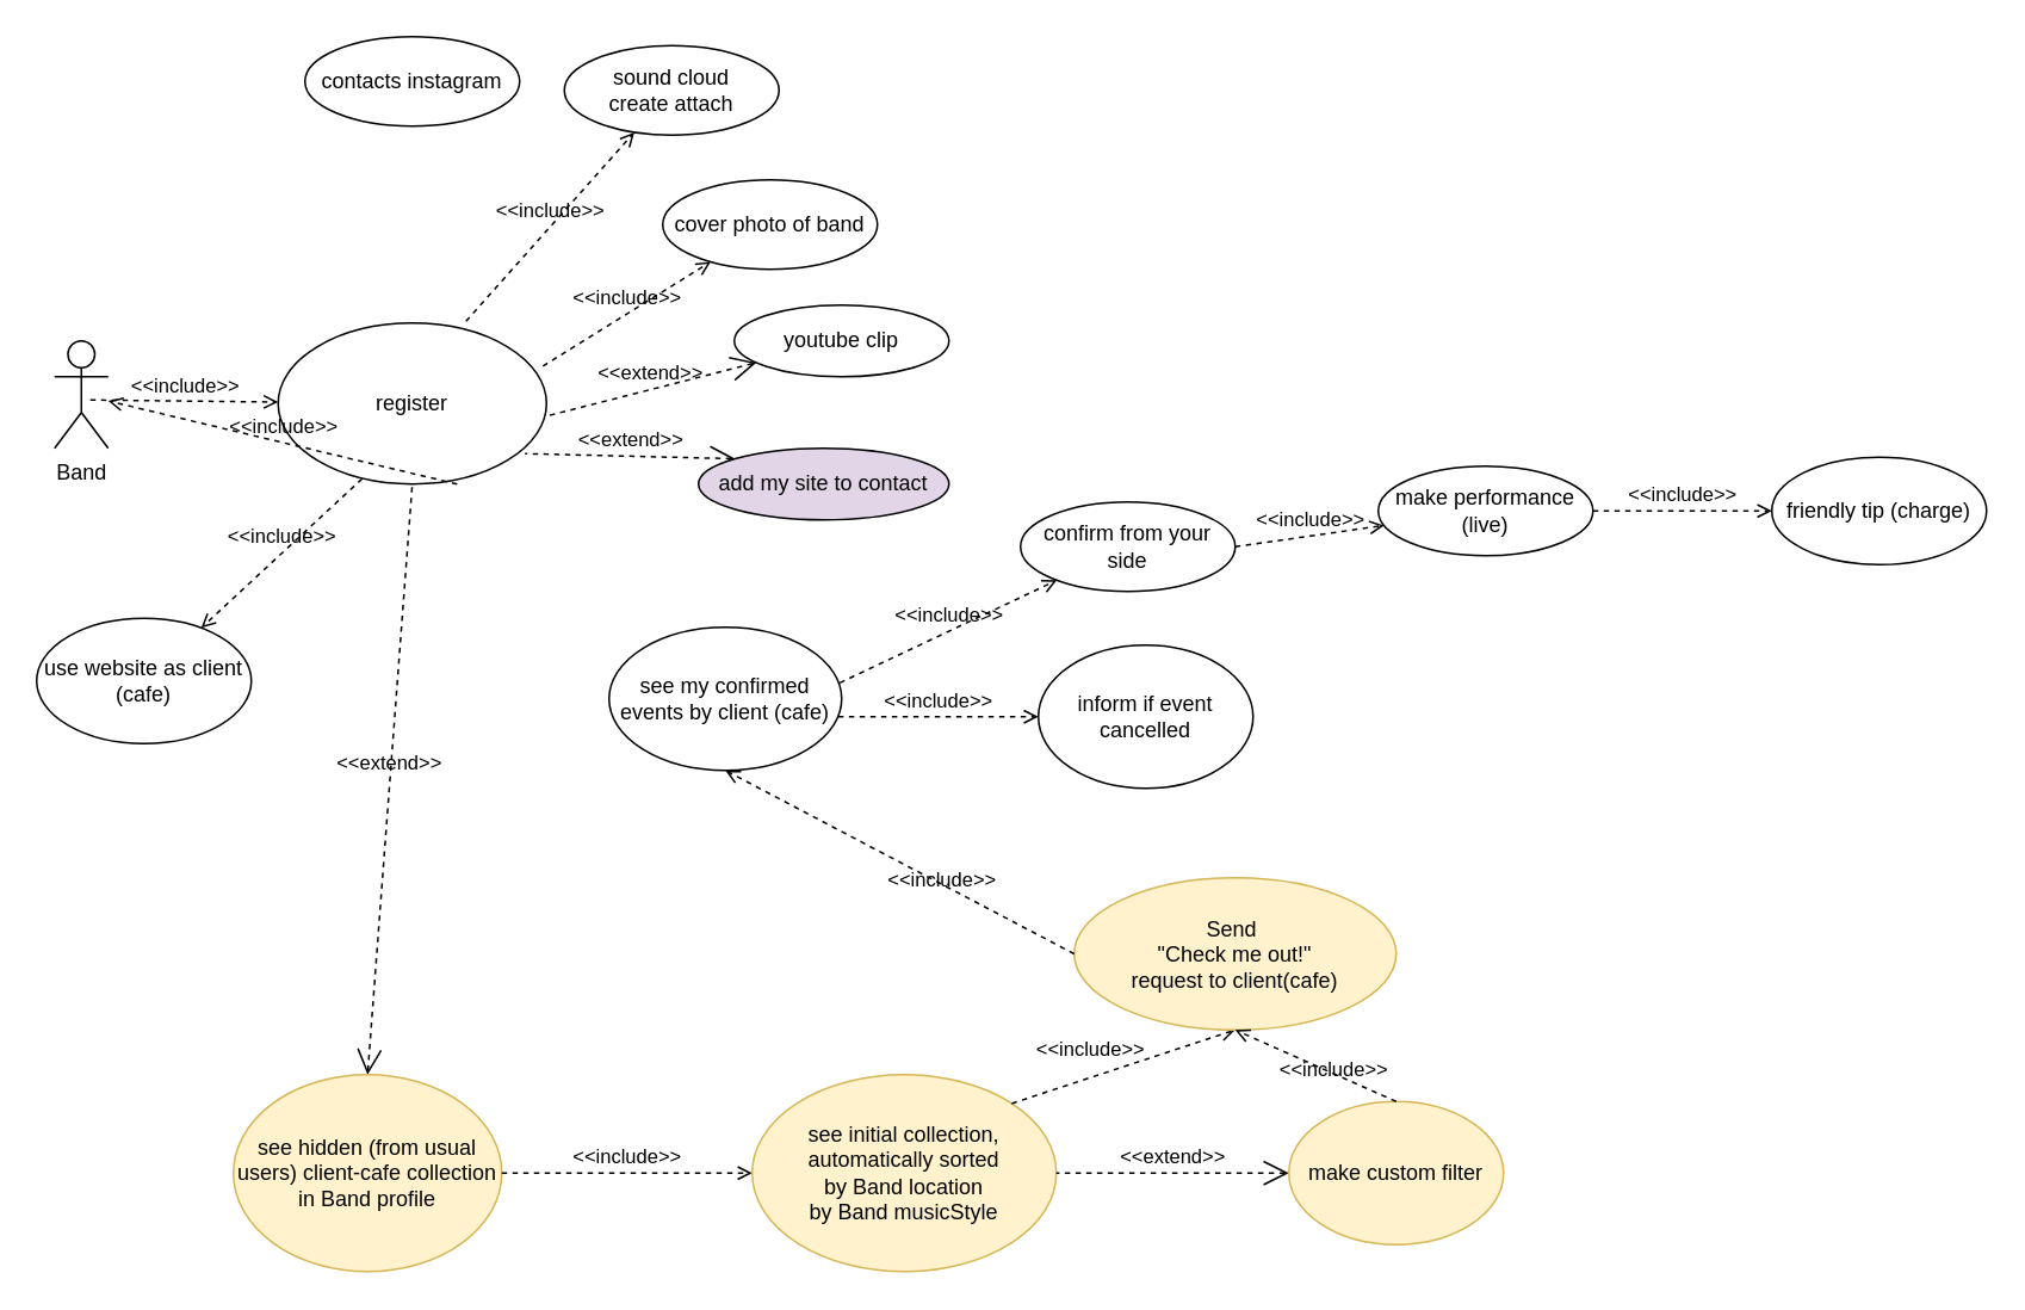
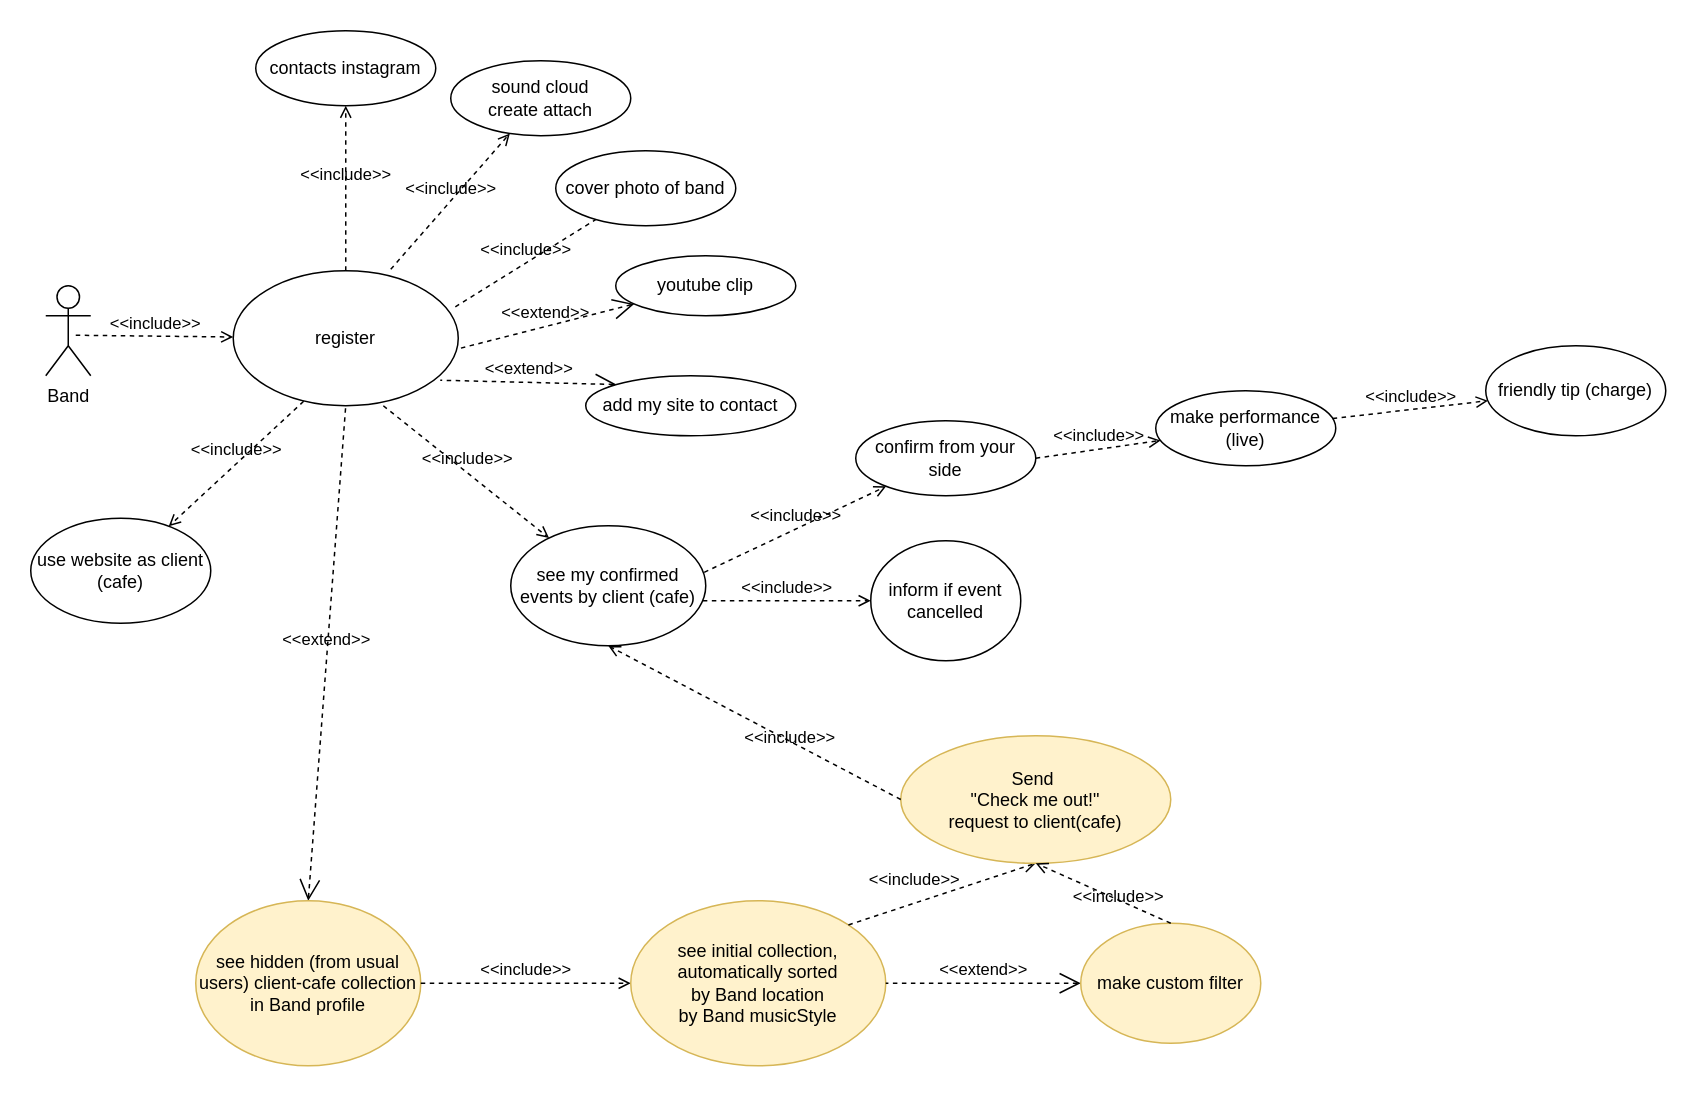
  <mxCell id="0" />
  <mxCell id="1" parent="0" />
  <mxCell id="2" value="Band" style="shape=umlActor;verticalLabelPosition=bottom;verticalAlign=top;html=1;outlineConnect=0;" parent="1" vertex="1"><mxGeometry x="30" y="190" width="30" height="60" as="geometry" /></mxCell>
  <mxCell id="3" value="&amp;lt;&amp;lt;include&amp;gt;&amp;gt;" style="edgeStyle=none;html=1;endArrow=open;verticalAlign=bottom;dashed=1;labelBackgroundColor=none;" parent="1" target="4" edge="1"><mxGeometry width="160" relative="1" as="geometry"><mxPoint x="50" y="223" as="sourcePoint" /><mxPoint x="90" y="220" as="targetPoint" /></mxGeometry></mxCell>
  <mxCell id="4" value="register" style="ellipse;whiteSpace=wrap;html=1;" parent="1" vertex="1"><mxGeometry x="155" y="180" width="150" height="90" as="geometry" /></mxCell>
+ <mxCell id="5" value="&amp;lt;&amp;lt;include&amp;gt;&amp;gt;" style="edgeStyle=none;html=1;endArrow=open;verticalAlign=bottom;dashed=1;labelBackgroundColor=none;exitX=0.5;exitY=0;exitDx=0;exitDy=0;" parent="1" source="4" target="6" edge="1"><mxGeometry width="160" relative="1" as="geometry"><mxPoint x="300" y="280" as="sourcePoint" /><mxPoint x="220" y="130" as="targetPoint" /></mxGeometry></mxCell>
  <mxCell id="6" value="contacts instagram" style="ellipse;whiteSpace=wrap;html=1;" parent="1" vertex="1"><mxGeometry x="170" y="20" width="120" height="50" as="geometry" /></mxCell>
  <mxCell id="7" value="&amp;lt;&amp;lt;include&amp;gt;&amp;gt;" style="edgeStyle=none;html=1;endArrow=open;verticalAlign=bottom;dashed=1;labelBackgroundColor=none;exitX=0.7;exitY=-0.011;exitDx=0;exitDy=0;exitPerimeter=0;" parent="1" source="4" target="8" edge="1"><mxGeometry width="160" relative="1" as="geometry"><mxPoint x="300" y="280" as="sourcePoint" /><mxPoint x="350" y="180" as="targetPoint" /></mxGeometry></mxCell>
- <mxCell id="8" value="sound cloud &lt;br&gt;create attach" style="ellipse;whiteSpace=wrap;html=1;" parent="1" vertex="1"><mxGeometry x="315" y="25" width="120" height="50" as="geometry" /></mxCell>
- <mxCell id="9" value="&amp;lt;&amp;lt;include&amp;gt;&amp;gt;" style="edgeStyle=none;html=1;endArrow=open;verticalAlign=bottom;dashed=1;labelBackgroundColor=none;exitX=0.987;exitY=0.267;exitDx=0;exitDy=0;exitPerimeter=0;" parent="1" source="4" target="10" edge="1"><mxGeometry width="160" relative="1" as="geometry"><mxPoint x="300" y="270" as="sourcePoint" /><mxPoint x="460" y="270" as="targetPoint" /></mxGeometry></mxCell>
+ <mxCell id="8" value="sound cloud &lt;br&gt;create attach" style="ellipse;whiteSpace=wrap;html=1;" parent="1" vertex="1"><mxGeometry x="300" y="40" width="120" height="50" as="geometry" /></mxCell>
+ <mxCell id="9" value="&amp;lt;&amp;lt;include&amp;gt;&amp;gt;" style="edgeStyle=none;html=1;endArrow=none;verticalAlign=bottom;dashed=1;labelBackgroundColor=none;exitX=0.987;exitY=0.267;exitDx=0;exitDy=0;exitPerimeter=0;" parent="1" source="4" target="10" edge="1"><mxGeometry width="160" relative="1" as="geometry"><mxPoint x="300" y="270" as="sourcePoint" /><mxPoint x="460" y="270" as="targetPoint" /></mxGeometry></mxCell>
  <mxCell id="10" value="cover photo of band" style="ellipse;whiteSpace=wrap;html=1;" parent="1" vertex="1"><mxGeometry x="370" y="100" width="120" height="50" as="geometry" /></mxCell>
  <mxCell id="11" value="&amp;lt;&amp;lt;extend&amp;gt;&amp;gt;" style="edgeStyle=none;html=1;startArrow=open;endArrow=none;startSize=12;verticalAlign=bottom;dashed=1;labelBackgroundColor=none;entryX=1;entryY=0.578;entryDx=0;entryDy=0;entryPerimeter=0;" parent="1" source="12" target="4" edge="1"><mxGeometry width="160" relative="1" as="geometry"><mxPoint x="310" y="290" as="sourcePoint" /><mxPoint x="460" y="270" as="targetPoint" /></mxGeometry></mxCell>
  <mxCell id="12" value="youtube clip" style="ellipse;whiteSpace=wrap;html=1;" parent="1" vertex="1"><mxGeometry x="410" y="170" width="120" height="40" as="geometry" /></mxCell>
  <mxCell id="13" value="&amp;lt;&amp;lt;extend&amp;gt;&amp;gt;" style="edgeStyle=none;html=1;startArrow=open;endArrow=none;startSize=12;verticalAlign=bottom;dashed=1;labelBackgroundColor=none;entryX=0.92;entryY=0.811;entryDx=0;entryDy=0;entryPerimeter=0;exitX=0;exitY=0;exitDx=0;exitDy=0;" parent="1" source="14" target="4" edge="1"><mxGeometry width="160" relative="1" as="geometry"><mxPoint x="290" y="330" as="sourcePoint" /><mxPoint x="460" y="270" as="targetPoint" /></mxGeometry></mxCell>
- <mxCell id="14" value="add my site to contact" style="ellipse;whiteSpace=wrap;html=1;fillColor=#e1d5e7;" parent="1" vertex="1"><mxGeometry x="390" y="250" width="140" height="40" as="geometry" /></mxCell>
+ <mxCell id="14" value="add my site to contact" style="ellipse;whiteSpace=wrap;html=1;" parent="1" vertex="1"><mxGeometry x="390" y="250" width="140" height="40" as="geometry" /></mxCell>
  <mxCell id="15" value="&amp;lt;&amp;lt;include&amp;gt;&amp;gt;" style="edgeStyle=none;html=1;endArrow=open;verticalAlign=bottom;dashed=1;labelBackgroundColor=none;exitX=0.313;exitY=0.967;exitDx=0;exitDy=0;exitPerimeter=0;" parent="1" source="4" target="16" edge="1"><mxGeometry width="160" relative="1" as="geometry"><mxPoint x="170" y="410" as="sourcePoint" /><mxPoint x="170" y="360" as="targetPoint" /></mxGeometry></mxCell>
  <mxCell id="16" value="use website as client (cafe)" style="ellipse;whiteSpace=wrap;html=1;" parent="1" vertex="1"><mxGeometry x="20" y="345" width="120" height="70" as="geometry" /></mxCell>
- <mxCell id="17" value="&amp;lt;&amp;lt;include&amp;gt;&amp;gt;" style="edgeStyle=none;html=1;endArrow=open;verticalAlign=bottom;dashed=1;labelBackgroundColor=none;exitX=0.667;exitY=1;exitDx=0;exitDy=0;exitPerimeter=0;" parent="1" source="4" target="2" edge="1"><mxGeometry width="160" relative="1" as="geometry"><mxPoint x="300" y="260" as="sourcePoint" /><mxPoint x="440" y="420" as="targetPoint" /></mxGeometry></mxCell>
+ <mxCell id="17" value="&amp;lt;&amp;lt;include&amp;gt;&amp;gt;" style="edgeStyle=none;html=1;endArrow=open;verticalAlign=bottom;dashed=1;labelBackgroundColor=none;exitX=0.667;exitY=1;exitDx=0;exitDy=0;exitPerimeter=0;" parent="1" source="4" target="18" edge="1"><mxGeometry width="160" relative="1" as="geometry"><mxPoint x="300" y="260" as="sourcePoint" /><mxPoint x="440" y="420" as="targetPoint" /></mxGeometry></mxCell>
  <mxCell id="18" value="see my confirmed events by client (cafe)" style="ellipse;whiteSpace=wrap;html=1;" parent="1" vertex="1"><mxGeometry x="340" y="350" width="130" height="80" as="geometry" /></mxCell>
  <mxCell id="19" value="&amp;lt;&amp;lt;include&amp;gt;&amp;gt;" style="edgeStyle=none;html=1;endArrow=open;verticalAlign=bottom;dashed=1;labelBackgroundColor=none;exitX=0.992;exitY=0.388;exitDx=0;exitDy=0;exitPerimeter=0;" parent="1" source="18" target="20" edge="1"><mxGeometry width="160" relative="1" as="geometry"><mxPoint x="500" y="410" as="sourcePoint" /><mxPoint x="550" y="370" as="targetPoint" /></mxGeometry></mxCell>
  <mxCell id="20" value="confirm from your side" style="ellipse;whiteSpace=wrap;html=1;" parent="1" vertex="1"><mxGeometry x="570" y="280" width="120" height="50" as="geometry" /></mxCell>
  <mxCell id="21" value="&amp;lt;&amp;lt;include&amp;gt;&amp;gt;" style="edgeStyle=none;html=1;endArrow=open;verticalAlign=bottom;dashed=1;labelBackgroundColor=none;exitX=1;exitY=0.5;exitDx=0;exitDy=0;" parent="1" target="22" edge="1" source="20"><mxGeometry width="160" relative="1" as="geometry"><mxPoint x="700" y="320" as="sourcePoint" /><mxPoint x="800" y="320" as="targetPoint" /></mxGeometry></mxCell>
  <mxCell id="22" value="make performance (live)" style="ellipse;whiteSpace=wrap;html=1;" parent="1" vertex="1"><mxGeometry x="770" y="260" width="120" height="50" as="geometry" /></mxCell>
  <mxCell id="23" value="&amp;lt;&amp;lt;include&amp;gt;&amp;gt;" style="edgeStyle=none;html=1;endArrow=open;verticalAlign=bottom;dashed=1;labelBackgroundColor=none;" parent="1" source="22" target="24" edge="1"><mxGeometry width="160" relative="1" as="geometry"><mxPoint x="890" y="320" as="sourcePoint" /><mxPoint x="1050" y="320" as="targetPoint" /></mxGeometry></mxCell>
- <mxCell id="24" value="friendly tip (charge)" style="ellipse;whiteSpace=wrap;html=1;" parent="1" vertex="1"><mxGeometry x="990" y="255" width="120" height="60" as="geometry" /></mxCell>
+ <mxCell id="24" value="friendly tip (charge)" style="ellipse;whiteSpace=wrap;html=1;" parent="1" vertex="1"><mxGeometry x="990" y="230" width="120" height="60" as="geometry" /></mxCell>
  <mxCell id="25" value="&amp;lt;&amp;lt;include&amp;gt;&amp;gt;" style="edgeStyle=none;html=1;endArrow=open;verticalAlign=bottom;dashed=1;labelBackgroundColor=none;exitX=0.985;exitY=0.625;exitDx=0;exitDy=0;exitPerimeter=0;" parent="1" source="18" target="26" edge="1"><mxGeometry width="160" relative="1" as="geometry"><mxPoint x="300" y="240" as="sourcePoint" /><mxPoint x="650" y="440" as="targetPoint" /></mxGeometry></mxCell>
- <mxCell id="26" value="inform if event cancelled" style="ellipse;whiteSpace=wrap;html=1;" parent="1" vertex="1"><mxGeometry x="580" y="360" width="120" height="80" as="geometry" /></mxCell>
+ <mxCell id="26" value="inform if event cancelled" style="ellipse;whiteSpace=wrap;html=1;" parent="1" vertex="1"><mxGeometry x="580" y="360" width="100" height="80" as="geometry" /></mxCell>
  <mxCell id="27" value="&amp;lt;&amp;lt;extend&amp;gt;&amp;gt;" style="edgeStyle=none;html=1;startArrow=open;endArrow=none;startSize=12;verticalAlign=bottom;dashed=1;labelBackgroundColor=none;entryX=0.5;entryY=1;entryDx=0;entryDy=0;exitX=0.5;exitY=0;exitDx=0;exitDy=0;" edge="1" parent="1" source="28" target="4"><mxGeometry width="160" relative="1" as="geometry"><mxPoint x="210" y="500" as="sourcePoint" /><mxPoint x="310" y="510" as="targetPoint" /></mxGeometry></mxCell>
  <mxCell id="28" value="see hidden (from usual users) client-cafe collection in Band profile" style="ellipse;whiteSpace=wrap;html=1;fillColor=#fff2cc;strokeColor=#d6b656;" vertex="1" parent="1"><mxGeometry x="130" y="600" width="150" height="110" as="geometry" /></mxCell>
  <mxCell id="29" value="&amp;lt;&amp;lt;include&amp;gt;&amp;gt;" style="edgeStyle=none;html=1;endArrow=open;verticalAlign=bottom;dashed=1;labelBackgroundColor=none;exitX=1;exitY=0.5;exitDx=0;exitDy=0;entryX=0;entryY=0.5;entryDx=0;entryDy=0;" edge="1" parent="1" source="28" target="30"><mxGeometry width="160" relative="1" as="geometry"><mxPoint x="350" y="580" as="sourcePoint" /><mxPoint x="410" y="565" as="targetPoint" /></mxGeometry></mxCell>
  <mxCell id="30" value="see initial collection, automatically sorted&lt;br&gt;by Band location&lt;br&gt;by Band musicStyle" style="ellipse;whiteSpace=wrap;html=1;fillColor=#fff2cc;strokeColor=#d6b656;" vertex="1" parent="1"><mxGeometry x="420" y="600" width="170" height="110" as="geometry" /></mxCell>
  <mxCell id="31" value="&amp;lt;&amp;lt;include&amp;gt;&amp;gt;" style="edgeStyle=none;html=1;endArrow=open;verticalAlign=bottom;dashed=1;labelBackgroundColor=none;exitX=1;exitY=0;exitDx=0;exitDy=0;entryX=0.5;entryY=1;entryDx=0;entryDy=0;" edge="1" parent="1" source="30" target="34"><mxGeometry x="-0.265" y="6" width="160" relative="1" as="geometry"><mxPoint x="780" y="350" as="sourcePoint" /><mxPoint x="870" y="445" as="targetPoint" /><mxPoint as="offset" /></mxGeometry></mxCell>
  <mxCell id="32" value="&amp;lt;&amp;lt;extend&amp;gt;&amp;gt;" style="edgeStyle=none;html=1;startArrow=open;endArrow=none;startSize=12;verticalAlign=bottom;dashed=1;labelBackgroundColor=none;entryX=1;entryY=0.5;entryDx=0;entryDy=0;exitX=0;exitY=0.5;exitDx=0;exitDy=0;" edge="1" parent="1" source="33" target="30"><mxGeometry width="160" relative="1" as="geometry"><mxPoint x="720" y="510" as="sourcePoint" /><mxPoint x="720" y="535" as="targetPoint" /></mxGeometry></mxCell>
  <mxCell id="33" value="make custom filter" style="ellipse;whiteSpace=wrap;html=1;fillColor=#fff2cc;strokeColor=#d6b656;" vertex="1" parent="1"><mxGeometry x="720" y="615" width="120" height="80" as="geometry" /></mxCell>
  <mxCell id="34" value="Send&amp;nbsp;&lt;br&gt;&quot;Check me out!&quot;&lt;br&gt;request to client(cafe)" style="ellipse;whiteSpace=wrap;html=1;fillColor=#fff2cc;strokeColor=#d6b656;" vertex="1" parent="1"><mxGeometry x="600" y="490" width="180" height="85" as="geometry" /></mxCell>
  <mxCell id="35" value="&amp;lt;&amp;lt;include&amp;gt;&amp;gt;" style="edgeStyle=none;html=1;endArrow=open;verticalAlign=bottom;dashed=1;labelBackgroundColor=none;exitX=0.5;exitY=0;exitDx=0;exitDy=0;entryX=0.5;entryY=1;entryDx=0;entryDy=0;" edge="1" parent="1" source="33" target="34"><mxGeometry x="-0.265" y="6" width="160" relative="1" as="geometry"><mxPoint x="575.104" y="626.109" as="sourcePoint" /><mxPoint x="667" y="542.5" as="targetPoint" /><mxPoint as="offset" /></mxGeometry></mxCell>
  <mxCell id="36" value="&amp;lt;&amp;lt;include&amp;gt;&amp;gt;" style="edgeStyle=none;html=1;endArrow=open;verticalAlign=bottom;dashed=1;labelBackgroundColor=none;exitX=0;exitY=0.5;exitDx=0;exitDy=0;entryX=0.5;entryY=1;entryDx=0;entryDy=0;" edge="1" parent="1" source="34" target="18"><mxGeometry x="-0.265" y="6" width="160" relative="1" as="geometry"><mxPoint x="295.104" y="551.109" as="sourcePoint" /><mxPoint x="420" y="510" as="targetPoint" /><mxPoint as="offset" /></mxGeometry></mxCell>
